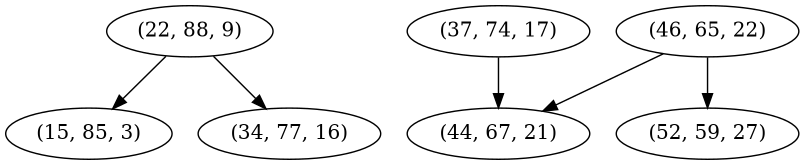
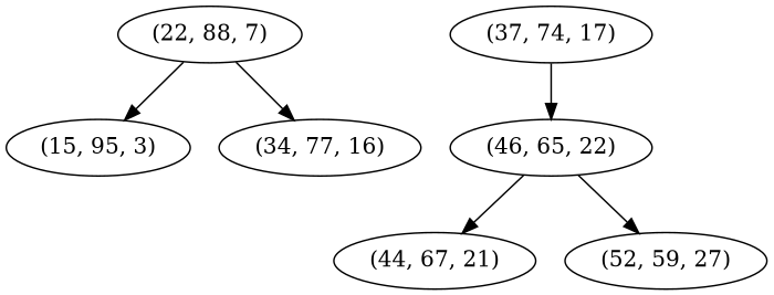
  digraph {
-   "(22, 88, 9)"
-   "(15, 95, 3)" [label="(15, 85, 3)"]
+   "(22, 88, 9)" [label="(22, 88, 7)"]
+   "(15, 95, 3)"
    "(34, 77, 16)"
    "(37, 74, 17)"
    "(44, 67, 21)"
    "(46, 65, 22)"
    "(52, 59, 27)"
    "(22, 88, 9)" -> "(15, 95, 3)"
    "(22, 88, 9)" -> "(34, 77, 16)"
-   "(37, 74, 17)" -> "(44, 67, 21)"
+   "(37, 74, 17)" -> "(46, 65, 22)"
    "(46, 65, 22)" -> "(44, 67, 21)"
    "(46, 65, 22)" -> "(52, 59, 27)"
  }
